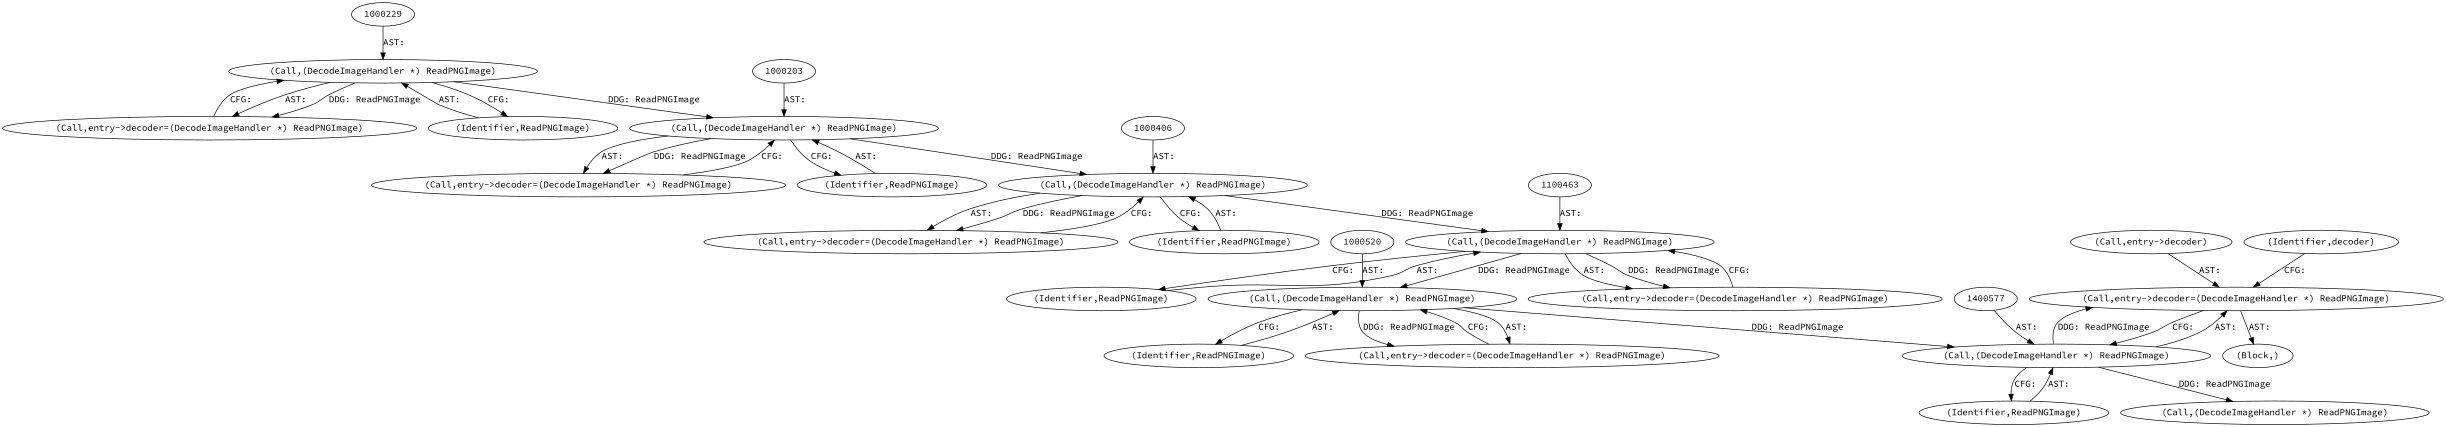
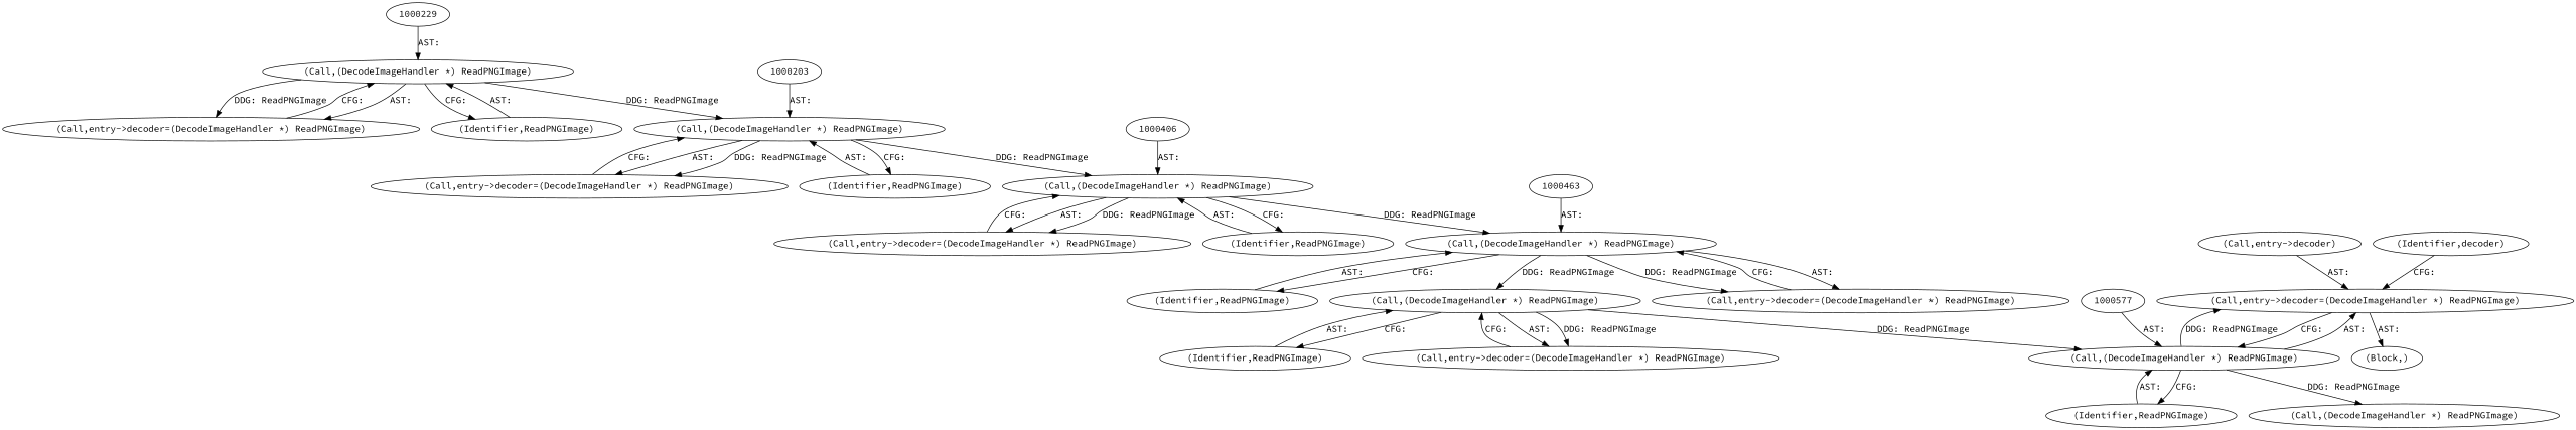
  digraph {
    fontname="Source Code Pro"
    node [fontname="Source Code Pro"]
    edge [fontname="Source Code Pro"]
    n1 [label="(Call,entry->decoder=(DecodeImageHandler *) ReadPNGImage)"]
    n2 [label="(Call,(DecodeImageHandler *) ReadPNGImage)"]
    n3 [label="(Block,)"]
    n4 [label="(Identifier,ReadPNGImage)"]
    n5 [label="(Call,(DecodeImageHandler *) ReadPNGImage)"]
    n6 [label="(Call,(DecodeImageHandler *) ReadPNGImage)"]
    n7 [label="(Identifier,ReadPNGImage)"]
    n8 [label="(Call,entry->decoder=(DecodeImageHandler *) ReadPNGImage)"]
    n9 [label="(Call,(DecodeImageHandler *) ReadPNGImage)"]
    n10 [label="(Identifier,ReadPNGImage)"]
    n11 [label="(Call,entry->decoder=(DecodeImageHandler *) ReadPNGImage)"]
    n12 [label="(Call,(DecodeImageHandler *) ReadPNGImage)"]
    n13 [label="(Call,entry->decoder=(DecodeImageHandler *) ReadPNGImage)"]
    n14 [label="(Identifier,ReadPNGImage)"]
    n15 [label="(Call,(DecodeImageHandler *) ReadPNGImage)"]
    n16 [label="(Call,entry->decoder=(DecodeImageHandler *) ReadPNGImage)"]
    n17 [label="(Identifier,ReadPNGImage)"]
    n18 [label="(Call,(DecodeImageHandler *) ReadPNGImage)"]
    n19 [label="(Identifier,ReadPNGImage)"]
    n20 [label="(Call,entry->decoder=(DecodeImageHandler *) ReadPNGImage)"]
    n21 [label="(Call,entry->decoder)"]
    n22 [label="(Identifier,decoder)"]
-   1000577 [label=1400577]
-   1000520
-   1000463 [label=1100463]
+   1000577
+   1000463
    1000406
    n27 [label=1000203]
    1000229
    n1 -> n2 [label="CFG: "]
    n1 -> n3 [label="AST: "]
    n2 -> n1 [label="AST: "]
    n2 -> n1 [label="DDG: ReadPNGImage"]
    n2 -> n4 [label="CFG: "]
    n2 -> n5 [label="DDG: ReadPNGImage"]
    n4 -> n2 [label="AST: "]
    n6 -> n2 [label="DDG: ReadPNGImage"]
    n6 -> n7 [label="CFG: "]
    n6 -> n8 [label="AST: "]
    n6 -> n8 [label="DDG: ReadPNGImage"]
    n7 -> n6 [label="AST: "]
    n8 -> n6 [label="CFG: "]
    n9 -> n6 [label="DDG: ReadPNGImage"]
    n9 -> n10 [label="CFG: "]
    n9 -> n11 [label="AST: "]
    n9 -> n11 [label="DDG: ReadPNGImage"]
    n10 -> n9 [label="AST: "]
    n11 -> n9 [label="CFG: "]
    n12 -> n9 [label="DDG: ReadPNGImage"]
    n12 -> n13 [label="AST: "]
    n12 -> n13 [label="DDG: ReadPNGImage"]
    n12 -> n14 [label="CFG: "]
    n13 -> n12 [label="CFG: "]
    n14 -> n12 [label="AST: "]
    n15 -> n12 [label="DDG: ReadPNGImage"]
    n15 -> n16 [label="AST: "]
    n15 -> n16 [label="DDG: ReadPNGImage"]
    n15 -> n17 [label="CFG: "]
    n16 -> n15 [label="CFG: "]
    n17 -> n15 [label="AST: "]
    n18 -> n15 [label="DDG: ReadPNGImage"]
    n18 -> n19 [label="CFG: "]
    n18 -> n20 [label="AST: "]
    n18 -> n20 [label="DDG: ReadPNGImage"]
    n19 -> n18 [label="AST: "]
    n20 -> n18 [label="CFG: "]
    n21 -> n1 [label="AST: "]
    n22 -> n1 [label="CFG: "]
    1000577 -> n2 [label="AST: "]
-   1000520 -> n6 [label="AST: "]
    1000463 -> n9 [label="AST: "]
    1000406 -> n12 [label="AST: "]
    n27 -> n15 [label="AST: "]
    1000229 -> n18 [label="AST: "]
  }
